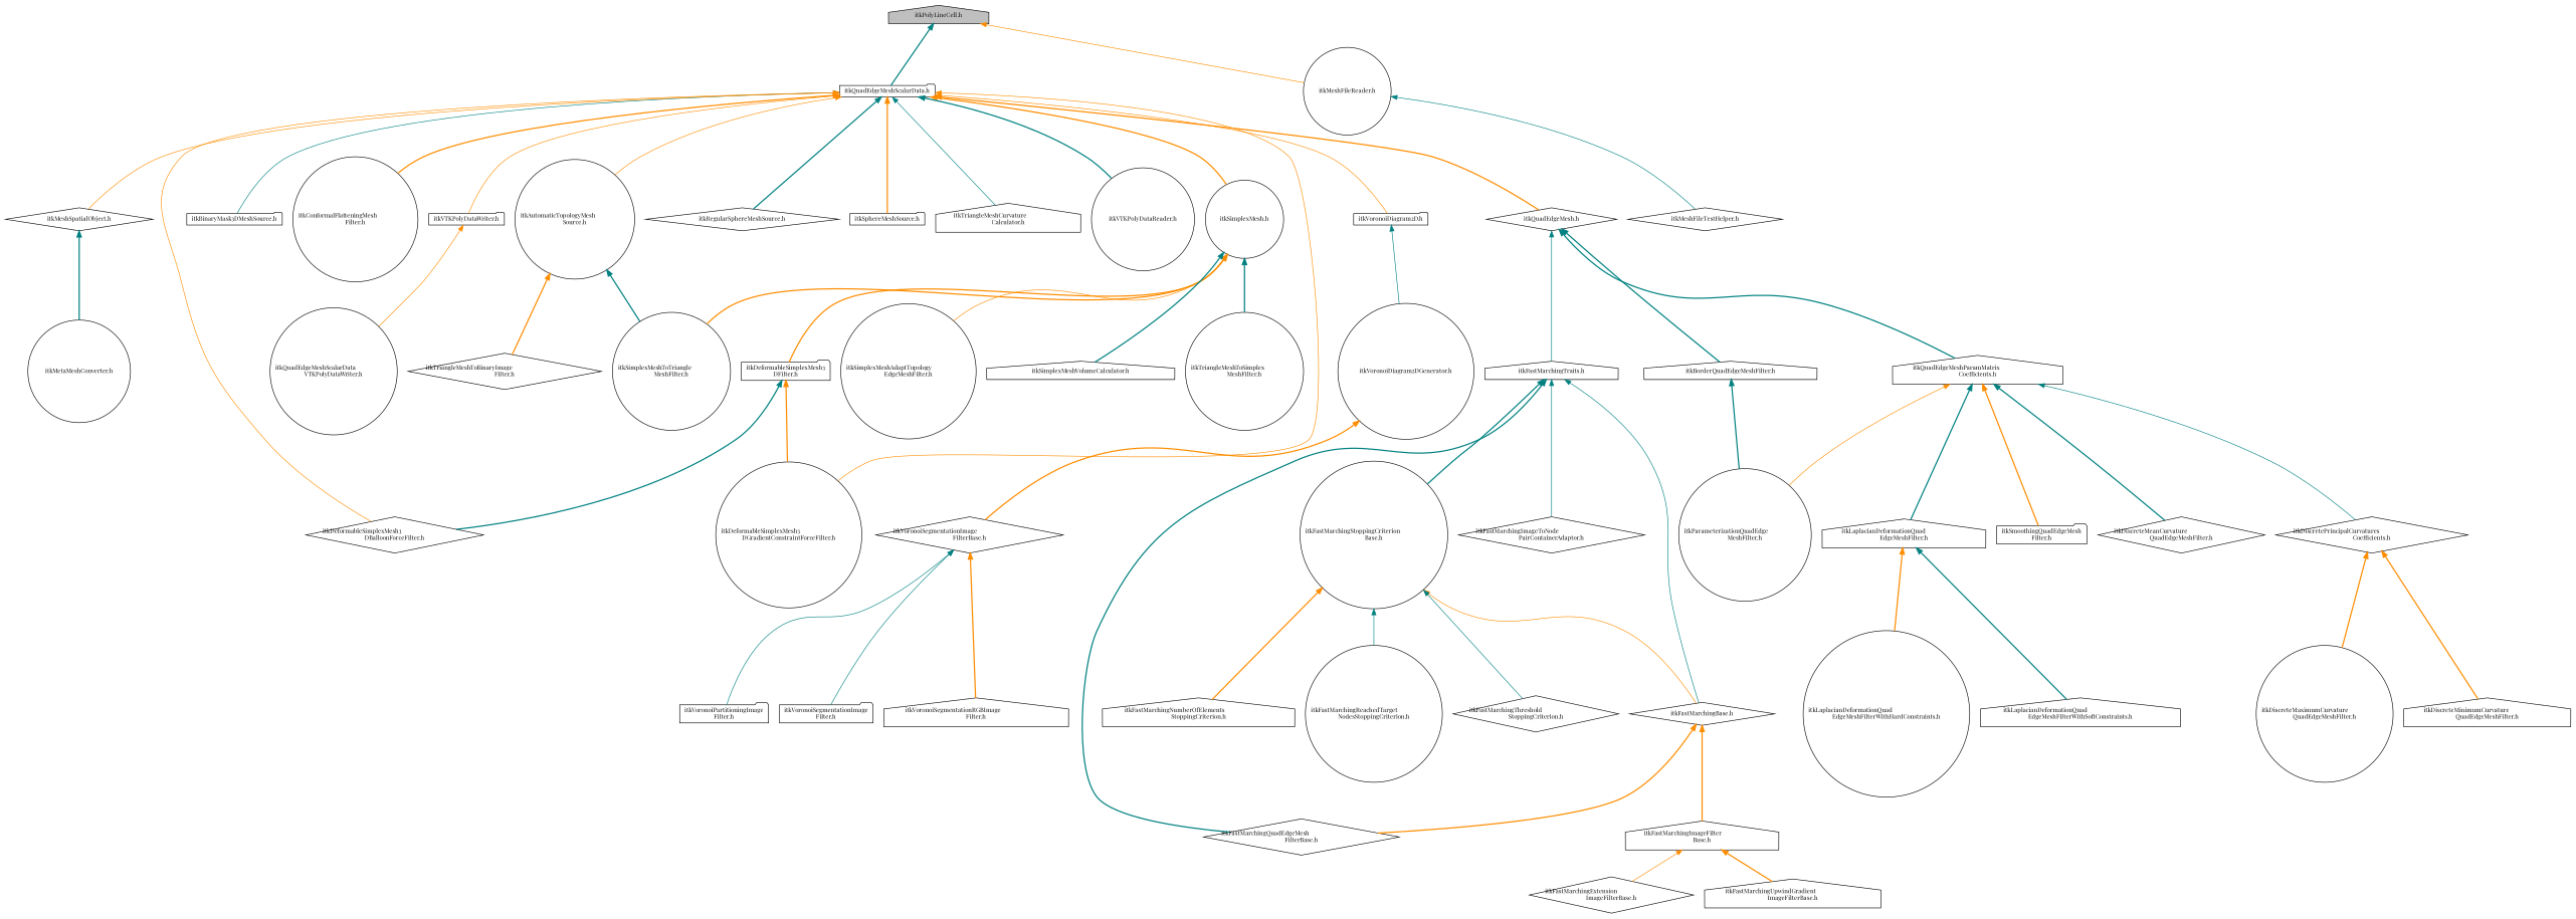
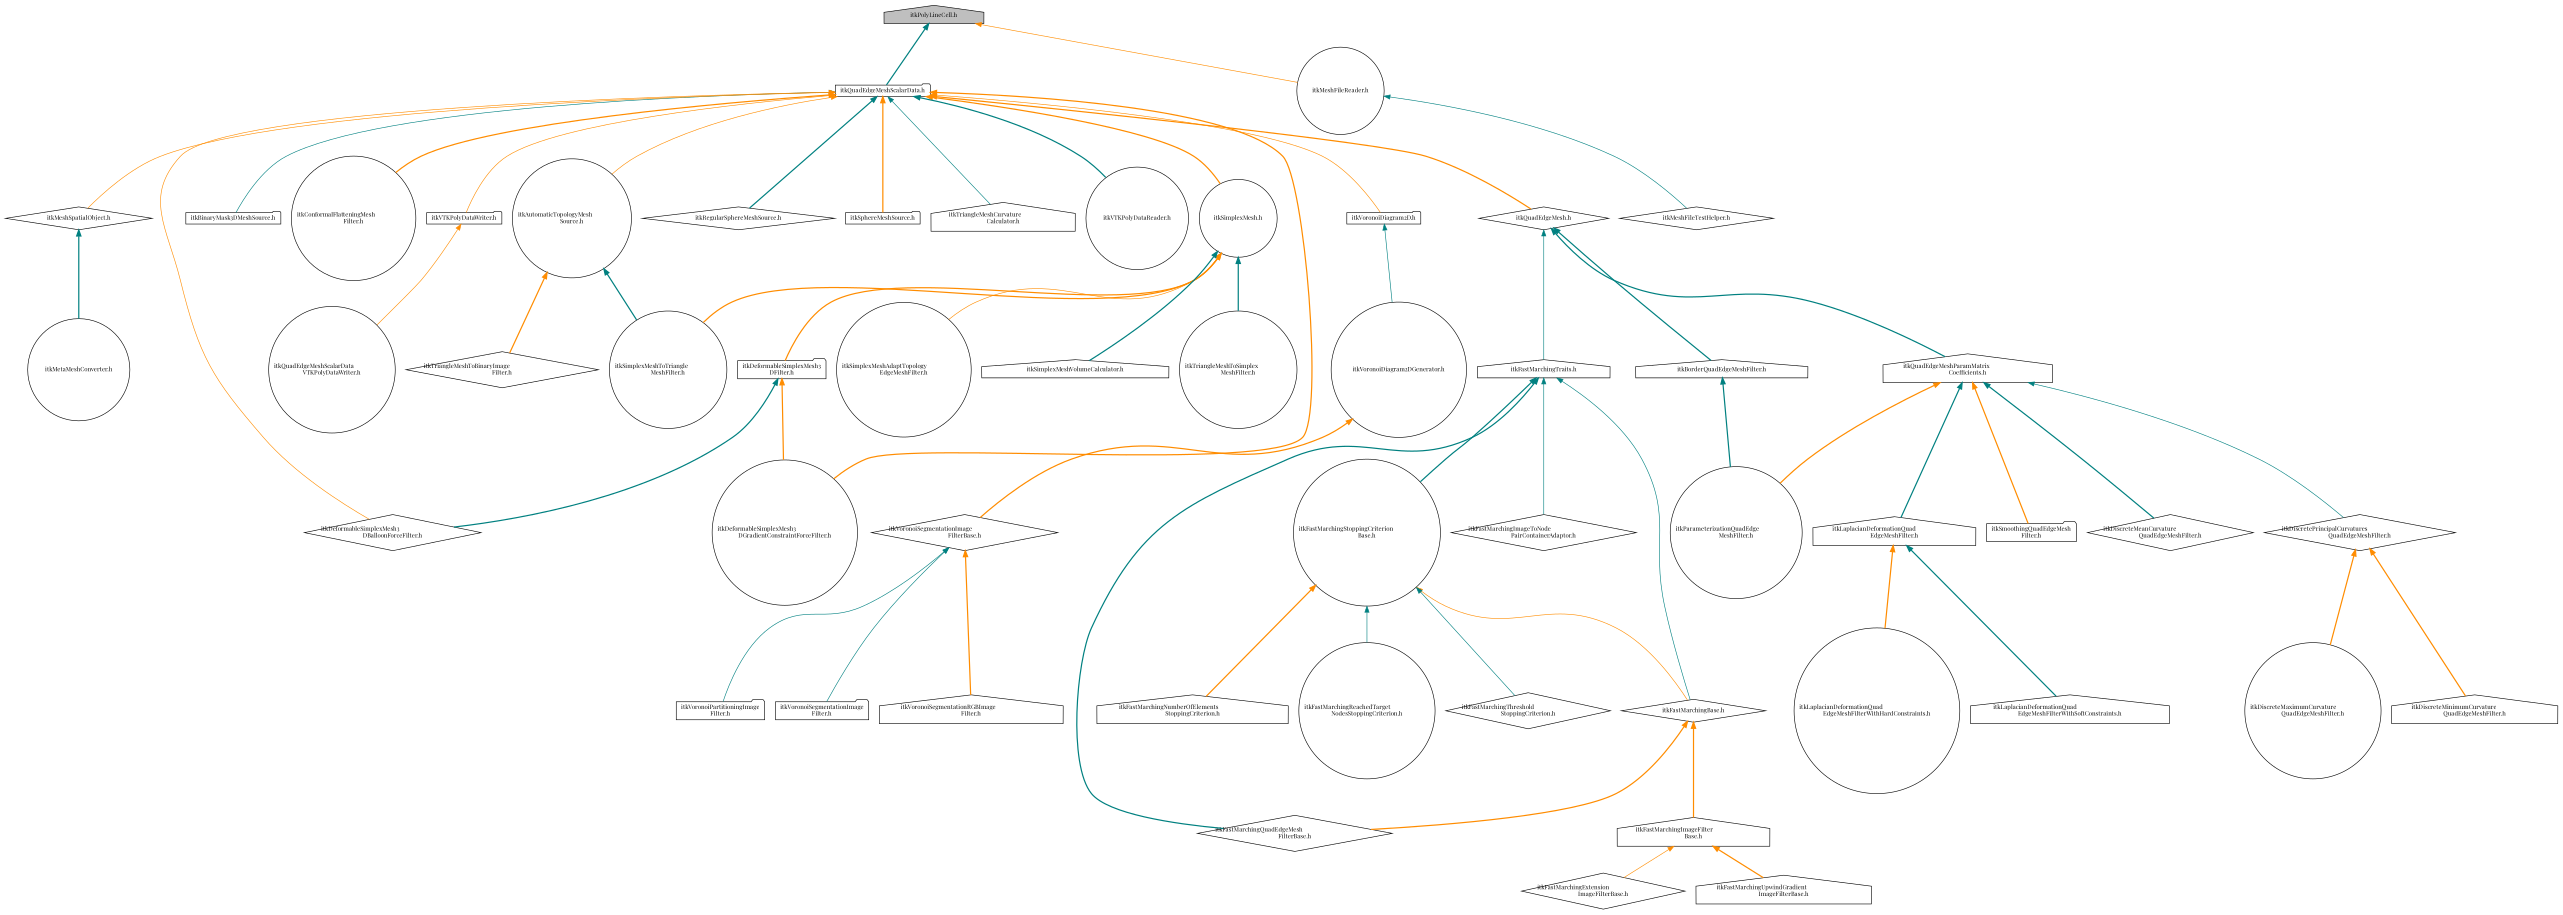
  digraph {
    fontname="Playfair Display"
    node [color=black fillcolor=white fontname="Playfair Display" fontsize=10 shape=circle style=filled]
    edge [color=darkorange dir=back fontname="Playfair Display" fontsize=10 labelfontname=Helvetica labelfontsize=10 style=bold]
    n1 [fillcolor=grey75 fontcolor=black height=0.2 label="itkPolyLineCell.h" shape=house width=0.4]
    n2 [height=0.2 label="itkQuadEdgeMeshScalarData.h" shape=folder width=0.4]
    n3 [height=0.2 label="itkMeshFileReader.h" width=0.4]
    n4 [height=0.2 label="itkAutomaticTopologyMesh\lSource.h" width=0.4]
    n5 [height=0.2 label="itkBinaryMask3DMeshSource.h" shape=folder width=0.4]
    n6 [height=0.2 label="itkConformalFlatteningMesh\lFilter.h" width=0.4]
    n7 [height=0.2 label="itkDeformableSimplexMesh3\lDBalloonForceFilter.h" shape=diamond width=0.4]
    n8 [height=0.2 label="itkDeformableSimplexMesh3\lDGradientConstraintForceFilter.h" width=0.4]
    n9 [height=0.2 label="itkMeshSpatialObject.h" shape=diamond width=0.4]
    n10 [height=0.2 label="itkQuadEdgeMesh.h" shape=diamond width=0.4]
    n11 [height=0.2 label="itkRegularSphereMeshSource.h" shape=diamond width=0.4]
    n12 [height=0.2 label="itkSimplexMesh.h" width=0.4]
    n13 [height=0.2 label="itkSphereMeshSource.h" shape=folder width=0.4]
    n14 [height=0.2 label="itkTriangleMeshCurvature\lCalculator.h" shape=house width=0.4]
    n15 [height=0.2 label="itkVTKPolyDataReader.h" width=0.4]
    n16 [height=0.2 label="itkVTKPolyDataWriter.h" shape=folder width=0.4]
    n17 [height=0.2 label="itkVoronoiDiagram2D.h" shape=folder width=0.4]
    n18 [height=0.2 label="itkMeshFileTestHelper.h" shape=diamond width=0.4]
    n19 [height=0.2 label="itkSimplexMeshToTriangle\lMeshFilter.h" width=0.4]
    n20 [height=0.2 label="itkTriangleMeshToBinaryImage\lFilter.h" shape=diamond width=0.4]
    n21 [height=0.2 label="itkMetaMeshConverter.h" width=0.4]
    n22 [height=0.2 label="itkBorderQuadEdgeMeshFilter.h" shape=house width=0.4]
    n23 [height=0.2 label="itkFastMarchingTraits.h" shape=house width=0.4]
    n24 [height=0.2 label="itkQuadEdgeMeshParamMatrix\lCoefficients.h" shape=house width=0.4]
    n25 [height=0.2 label="itkDeformableSimplexMesh3\lDFilter.h" shape=folder width=0.4]
    n26 [height=0.2 label="itkSimplexMeshAdaptTopology\lEdgeMeshFilter.h" width=0.4]
    n27 [height=0.2 label="itkSimplexMeshVolumeCalculator.h" shape=house width=0.4]
    n28 [height=0.2 label="itkTriangleMeshToSimplex\lMeshFilter.h" width=0.4]
    n29 [height=0.2 label="itkQuadEdgeMeshScalarData\lVTKPolyDataWriter.h" width=0.4]
    n30 [height=0.2 label="itkVoronoiDiagram2DGenerator.h" width=0.4]
    n31 [height=0.2 label="itkParameterizationQuadEdge\lMeshFilter.h" width=0.4]
    n32 [height=0.2 label="itkFastMarchingBase.h" shape=diamond width=0.4]
    n33 [height=0.2 label="itkFastMarchingQuadEdgeMesh\lFilterBase.h" shape=diamond width=0.4]
    n34 [height=0.2 label="itkFastMarchingImageToNode\lPairContainerAdaptor.h" shape=diamond width=0.4]
    n35 [height=0.2 label="itkFastMarchingStoppingCriterion\lBase.h" width=0.4]
    n36 [height=0.2 label="itkDiscreteMeanCurvature\lQuadEdgeMeshFilter.h" shape=diamond width=0.4]
-   n37 [height=0.2 label="itkDiscretePrincipalCurvatures\lCoefficients.h" shape=diamond width=0.4]
+   n37 [height=0.2 label="itkDiscretePrincipalCurvatures\lQuadEdgeMeshFilter.h" shape=diamond width=0.4]
    n38 [height=0.2 label="itkLaplacianDeformationQuad\lEdgeMeshFilter.h" shape=house width=0.4]
    n39 [height=0.2 label="itkSmoothingQuadEdgeMesh\lFilter.h" shape=folder width=0.4]
    n40 [height=0.2 label="itkFastMarchingImageFilter\lBase.h" shape=house width=0.4]
    n41 [height=0.2 label="itkFastMarchingNumberOfElements\lStoppingCriterion.h" shape=house width=0.4]
    n42 [height=0.2 label="itkFastMarchingReachedTarget\lNodesStoppingCriterion.h" width=0.4]
    n43 [height=0.2 label="itkFastMarchingThreshold\lStoppingCriterion.h" shape=diamond width=0.4]
    n44 [height=0.2 label="itkFastMarchingExtension\lImageFilterBase.h" shape=diamond width=0.4]
    n45 [height=0.2 label="itkFastMarchingUpwindGradient\lImageFilterBase.h" shape=house width=0.4]
    n46 [height=0.2 label="itkDiscreteMaximumCurvature\lQuadEdgeMeshFilter.h" width=0.4]
    n47 [height=0.2 label="itkDiscreteMinimumCurvature\lQuadEdgeMeshFilter.h" shape=house width=0.4]
    n48 [height=0.2 label="itkLaplacianDeformationQuad\lEdgeMeshFilterWithHardConstraints.h" width=0.4]
    n49 [height=0.2 label="itkLaplacianDeformationQuad\lEdgeMeshFilterWithSoftConstraints.h" shape=house width=0.4]
    n50 [height=0.2 label="itkVoronoiSegmentationImage\lFilterBase.h" shape=diamond width=0.4]
    n51 [height=0.2 label="itkVoronoiPartitioningImage\lFilter.h" shape=folder width=0.4]
    n52 [height=0.2 label="itkVoronoiSegmentationImage\lFilter.h" shape=folder width=0.4]
    n53 [height=0.2 label="itkVoronoiSegmentationRGBImage\lFilter.h" shape=house width=0.4]
    n1 -> n2 [color=teal]
    n1 -> n3 [style=solid]
    n2 -> n4 [style=solid]
    n2 -> n5 [color=teal style=solid]
    n2 -> n6
    n2 -> n7 [style=solid]
-   n2 -> n8 [style=solid]
+   n2 -> n8
    n2 -> n9 [style=solid]
    n2 -> n10
    n2 -> n11 [color=teal]
    n2 -> n12
    n2 -> n13
    n2 -> n14 [color=teal style=solid]
    n2 -> n15 [color=teal]
    n2 -> n16 [style=solid]
    n2 -> n17 [style=solid]
    n3 -> n18 [color=teal style=solid]
    n4 -> n19 [color=teal]
    n4 -> n20
    n9 -> n21 [color=teal]
    n10 -> n22 [color=teal]
    n10 -> n23 [color=teal style=solid]
    n10 -> n24 [color=teal]
    n12 -> n19
    n12 -> n25
    n12 -> n26 [style=solid]
    n12 -> n27 [color=teal]
    n12 -> n28 [color=teal]
    n16 -> n29 [style=solid]
    n17 -> n30 [color=teal style=solid]
    n22 -> n31 [color=teal]
    n23 -> n32 [color=teal style=solid]
    n23 -> n33 [color=teal]
    n23 -> n34 [color=teal style=solid]
    n23 -> n35 [color=teal]
-   n24 -> n31 [style=solid]
+   n24 -> n31
    n24 -> n36 [color=teal]
    n24 -> n37 [color=teal style=solid]
    n24 -> n38 [color=teal]
    n24 -> n39
    n25 -> n7 [color=teal]
    n25 -> n8
    n30 -> n50
    n32 -> n33
    n32 -> n40
    n35 -> n32 [style=solid]
    n35 -> n41
    n35 -> n42 [color=teal style=solid]
    n35 -> n43 [color=teal style=solid]
    n37 -> n46
    n37 -> n47
    n38 -> n48
    n38 -> n49 [color=teal]
    n40 -> n44 [style=solid]
    n40 -> n45
    n50 -> n51 [color=teal style=solid]
    n50 -> n52 [color=teal style=solid]
    n50 -> n53
  }
